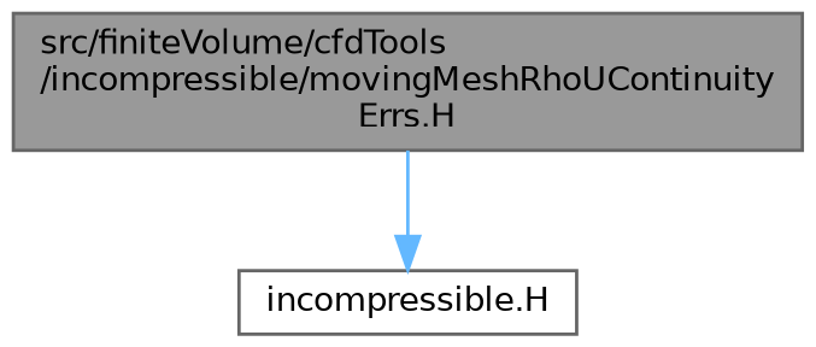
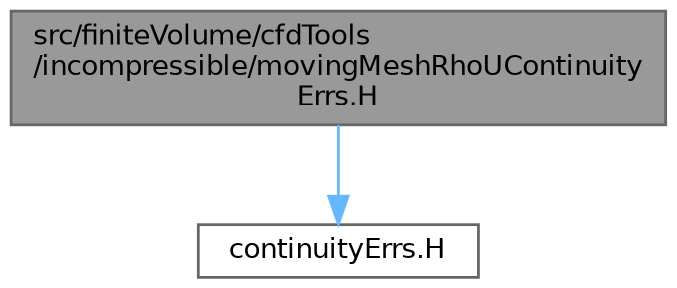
  digraph {
    node [fontname=Helvetica fontsize=10 shape=box style=filled]
    n1 [color=gray40 fillcolor=grey60 fontcolor=black height=0.2 label="src/finiteVolume/cfdTools\l/incompressible/movingMeshRhoUContinuity\lErrs.H" width=0.4]
-   n2 [color=grey40 fillcolor=white height=0.2 label="incompressible.H" width=0.4]
+   n2 [color=grey40 fillcolor=white height=0.2 label="continuityErrs.H" width=0.4]
    n1 -> n2 [color=steelblue1 fontname=Helvetica fontsize=10 labelfontname=Helvetica labelfontsize=10 style=solid]
  }
